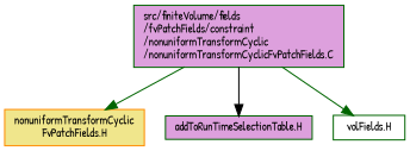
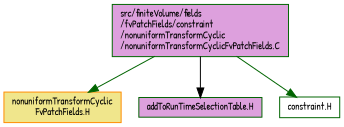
  digraph {
    fontname="Patrick Hand"
    node [color=darkgreen fillcolor=plum fontname="Patrick Hand" fontsize=10 shape=record style=filled]
    edge [color=darkgreen fontname="Patrick Hand" fontsize=10 labelfontname=Helvetica labelfontsize=10 style=solid]
    n1 [fontcolor=black height=0.2 label="src/finiteVolume/fields\l/fvPatchFields/constraint\l/nonuniformTransformCyclic\l/nonuniformTransformCyclicFvPatchFields.C" width=0.4]
    n2 [color=darkorange height=0.2 label="nonuniformTransformCyclic\lFvPatchFields.H" width=0.4 fillcolor=khaki]
    n3 [height=0.2 label="addToRunTimeSelectionTable.H" width=0.4]
-   n4 [height=0.2 label="volFields.H" width=0.4 fillcolor=white]
+   n4 [height=0.2 label="constraint.H" width=0.4 fillcolor=white]
    n1 -> n2
    n1 -> n3 [color=black]
    n1 -> n4
  }
